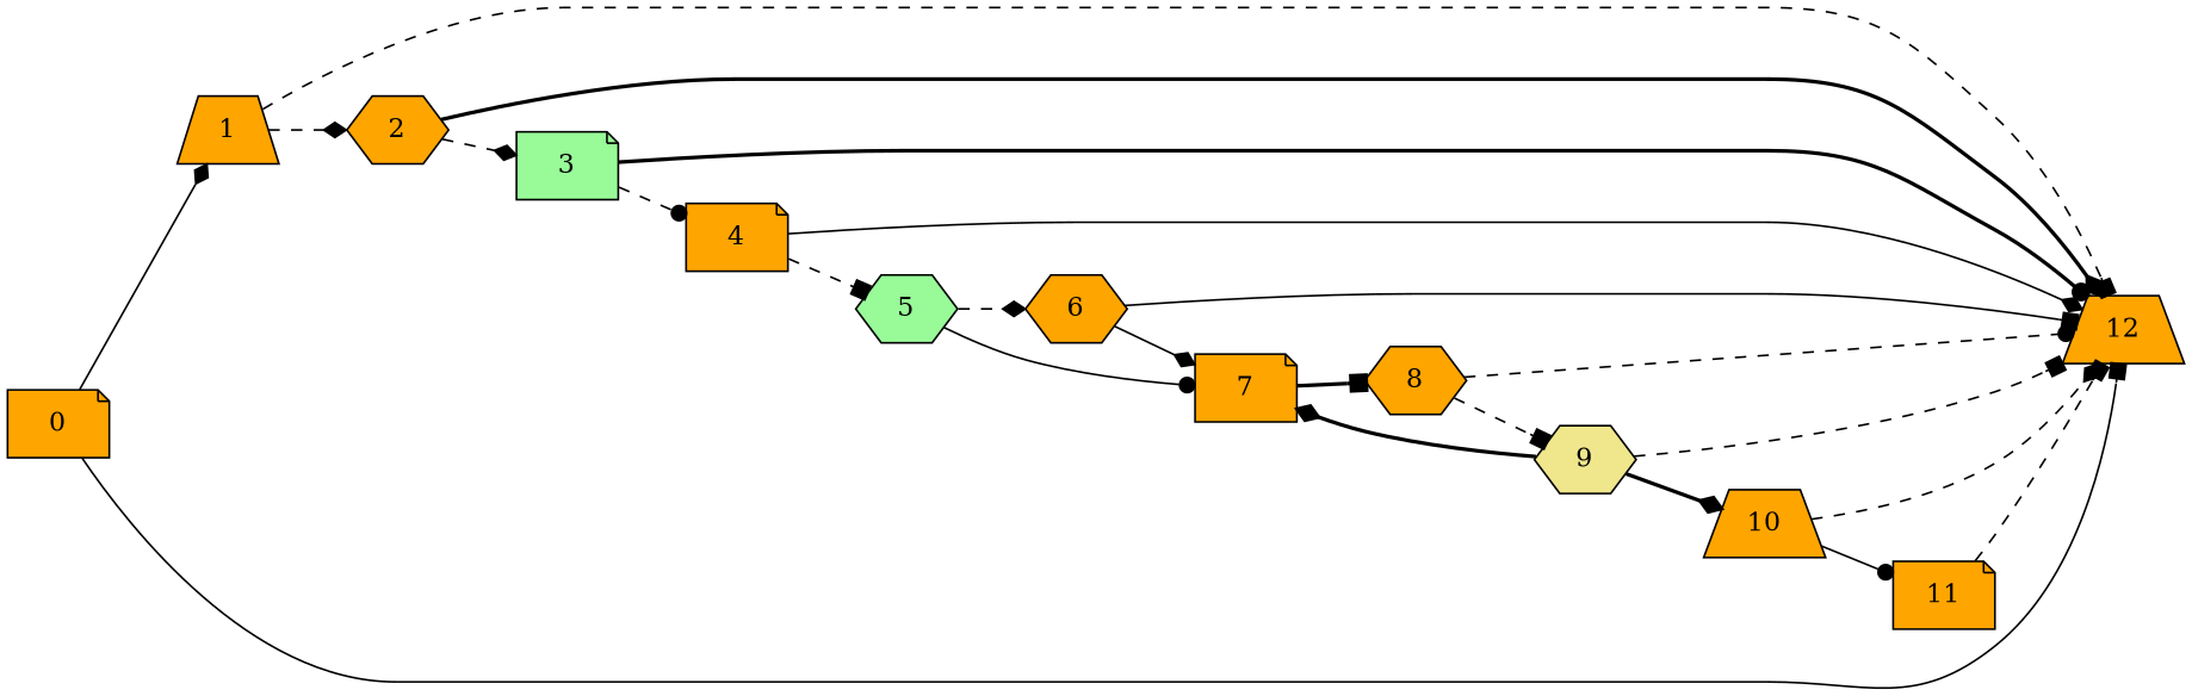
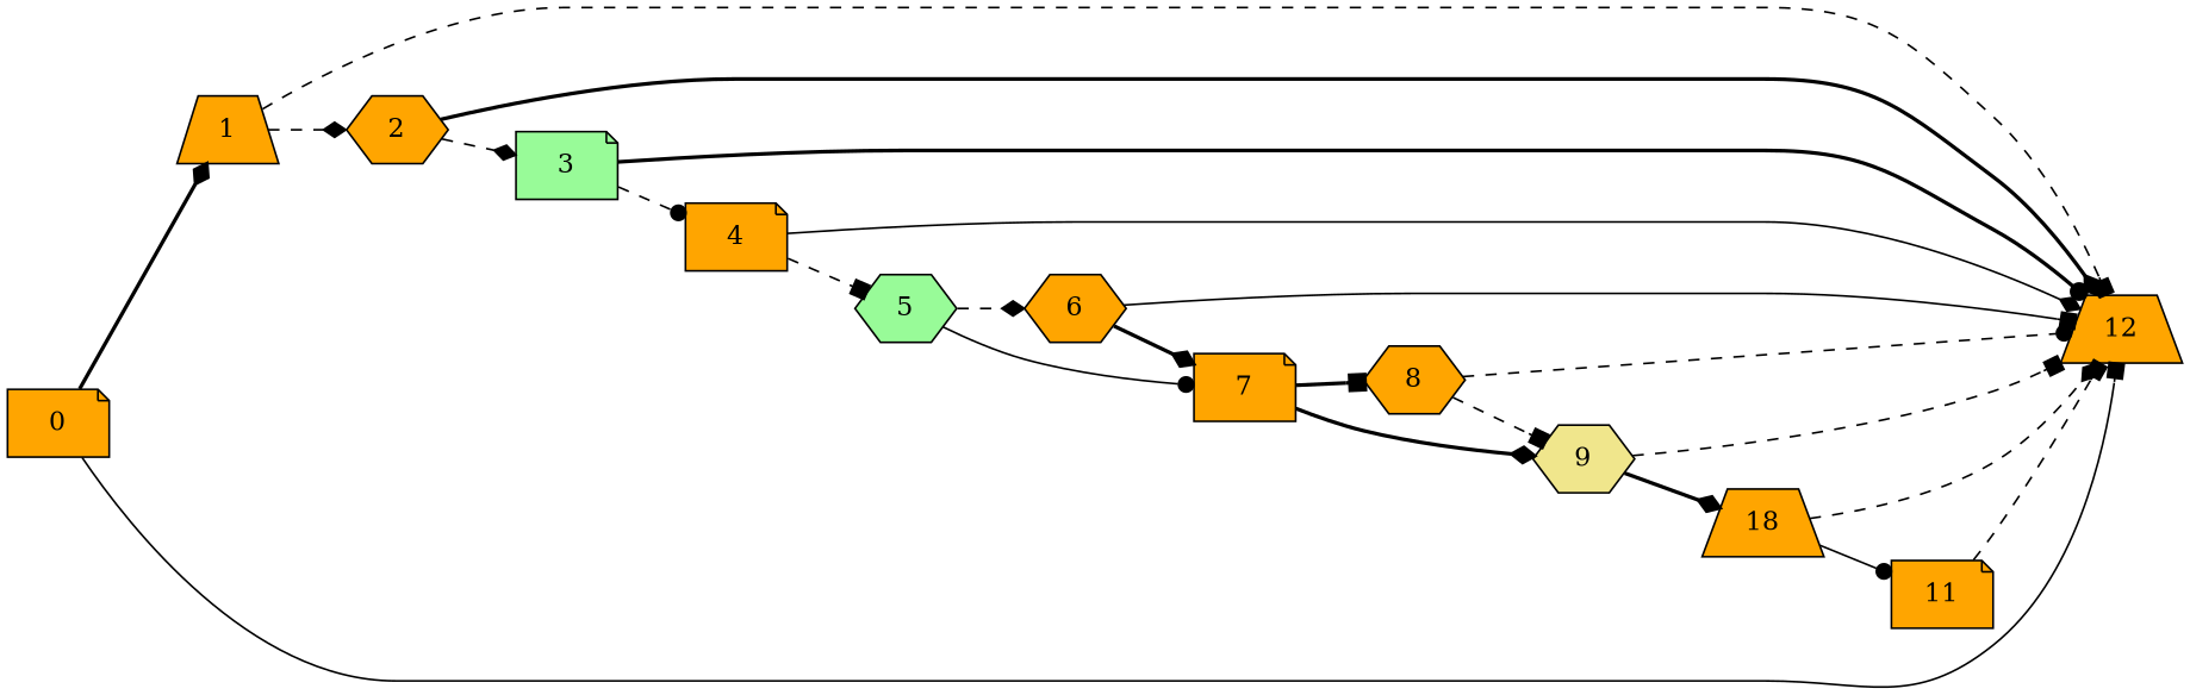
  digraph {
    rankdir=LR
    node [fillcolor=orange shape=note style=filled]
    edge [arrowhead=diamond style=dashed]
    0
    1 [shape=trapezium]
    12 [shape=trapezium]
    2 [shape=hexagon]
    3 [fillcolor=palegreen]
    4
    5 [fillcolor=palegreen shape=hexagon]
    6 [shape=hexagon]
    7
    8 [shape=hexagon]
    9 [fillcolor=khaki shape=hexagon]
-   10 [shape=trapezium]
+   10 [shape=trapezium label=18]
    11
-   0 -> 1 [style=solid]
+   0 -> 1 [style=bold]
    0 -> 12 [arrowhead=box style=solid]
    1 -> 12 [arrowhead=box]
    1 -> 2
    2 -> 12 [style=bold]
    2 -> 3
    3 -> 12 [arrowhead=dot style=bold]
    3 -> 4 [arrowhead=dot]
    4 -> 12 [style=solid]
    4 -> 5 [arrowhead=box]
    5 -> 6
    5 -> 7 [arrowhead=dot style=solid]
    6 -> 12 [arrowhead=box style=solid]
-   6 -> 7 [style=solid]
+   6 -> 7 [style=bold]
    7 -> 8 [arrowhead=box style=bold]
-   9 -> 7 [style=bold]
+   7 -> 9 [style=bold]
    8 -> 12 [arrowhead=dot]
    8 -> 9 [arrowhead=box]
    9 -> 12 [arrowhead=box]
    9 -> 10 [style=bold]
    10 -> 12
    10 -> 11 [arrowhead=dot style=solid]
    11 -> 12 [arrowhead=box]
  }
